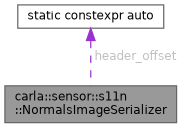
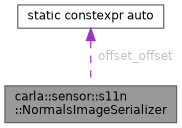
  digraph {
    node [color=gray40 fontname=Helvetica fontsize=10 shape=box style=filled]
    n1 [fillcolor=grey60 fontcolor=black height=0.2 label="carla::sensor::s11n\l::NormalsImageSerializer" width=0.4]
    n2 [fillcolor=white height=0.2 label="static constexpr auto" width=0.4]
-   n2 -> n1 [color=darkorchid3 dir=back fontcolor=grey fontname=Helvetica fontsize=10 label=" header_offset" labelfontname=Helvetica labelfontsize=10 style=dashed]
+   n2 -> n1 [color=darkorchid3 dir=back fontcolor=grey fontname=Helvetica fontsize=10 label=" offset_offset" labelfontname=Helvetica labelfontsize=10 style=dashed]
  }
